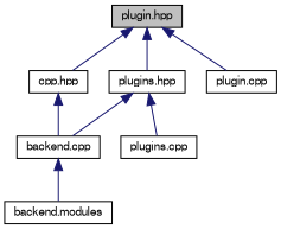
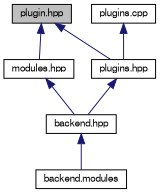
  digraph {
    node [color=black fillcolor=white fontname=FreeSans fontsize=10 shape=record style=filled]
    edge [color=midnightblue dir=back fontname=FreeSans fontsize=10 labelfontname=FreeSans labelfontsize=10 style=solid]
    n1 [fillcolor=grey75 fontcolor=black height=0.2 label="plugin.hpp" width=0.4]
-   n2 [height=0.2 label="cpp.hpp" width=0.4]
+   n2 [height=0.2 label="modules.hpp" width=0.4]
    n3 [height=0.2 label="plugins.hpp" width=0.4]
-   n4 [height=0.2 label="plugin.cpp" width=0.4]
-   n5 [height=0.2 label="backend.cpp" width=0.4]
+   n5 [height=0.2 label="backend.hpp" width=0.4]
    n6 [height=0.2 label="plugins.cpp" width=0.4]
    n7 [height=0.2 label="backend.modules" width=0.4]
    n1 -> n2
    n1 -> n3
-   n1 -> n4
    n2 -> n5
    n3 -> n5
-   n3 -> n6
+   n6 -> n3
    n5 -> n7
  }
